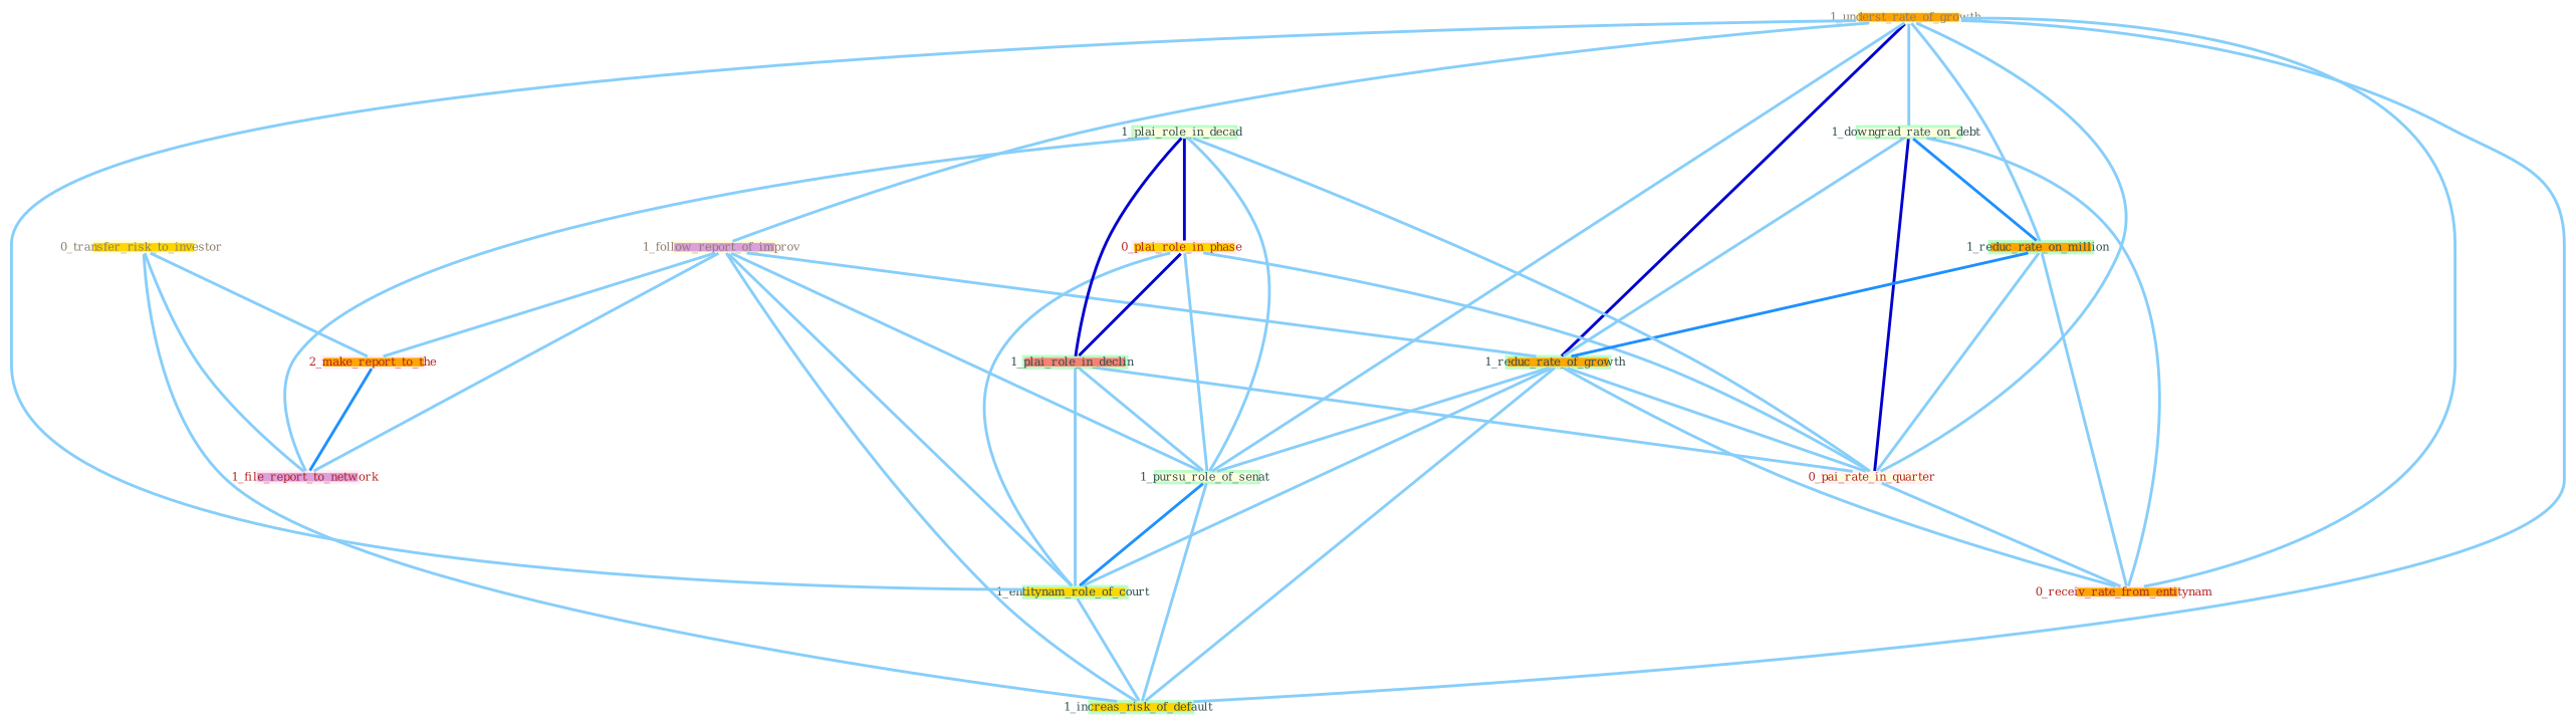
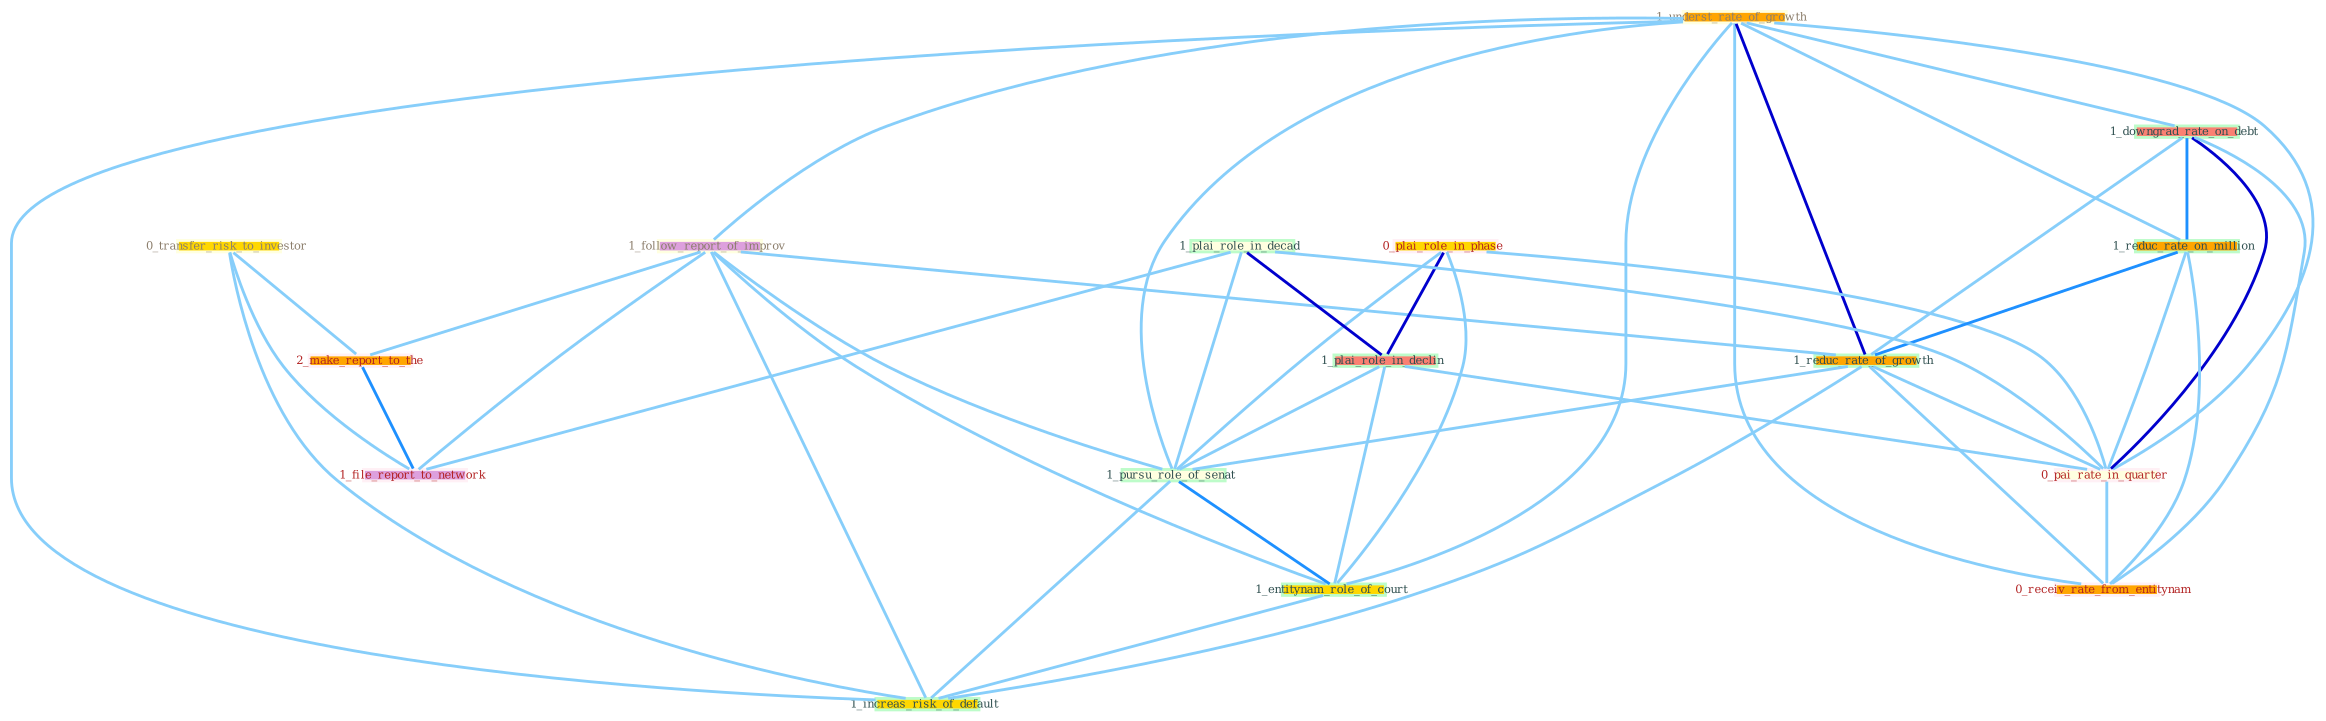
  graph {
    node [color="#BDFCC9" fillcolor=orange fixedsize=true fontcolor="#2f4f4f" fontsize=4 shape=polygon style=filled]
    edge [color="#87cefa" w=1]
    "1_underst_rate_of_growth " [color="#ffffe0" fontcolor="#8b7d6b" height=.06 width=.5]
    "1_follow_report_of_improv " [color="#ffffe0" fillcolor=plum fontcolor="#8b7d6b" height=.06 width=.5]
    "0_transfer_risk_to_investor " [color="#ffffe0" fillcolor=gold fontcolor="#8b7d6b" height=.06 width=.5]
    "0_plai_role_in_phase " [color="#fff0f5" fillcolor=gold fontcolor="#b22222" height=.06 width=.5]
    n5 [color="#fff0f5" fontcolor="#b22222" height=.06 label="2_make_report_to_the" width=.5]
    "0_pai_rate_in_quarter " [color="#fff0f5" fillcolor=lightyellow fontcolor="#b22222" height=.06 width=.5]
    "1_file_report_to_network " [color="#fff0f5" fillcolor=plum fontcolor="#b22222" height=.06 width=.5]
    "0_receiv_rate_from_entitynam " [color="#fff0f5" fontcolor="#b22222" height=.06 width=.5]
-   "1_downgrad_rate_on_debt " [fillcolor=lightyellow height=.06 width=.5]
+   "1_downgrad_rate_on_debt " [fillcolor=salmon height=.06 width=.5]
    "1_reduc_rate_on_million " [height=.06 width=.5]
    "1_reduc_rate_of_growth " [height=.06 width=.5]
    "1_pursu_role_of_senat " [fillcolor=lightyellow height=.06 width=.5]
    "1_entitynam_role_of_court " [fillcolor=gold height=.06 width=.5]
    "1_increas_risk_of_default " [fillcolor=gold height=.06 width=.5]
    "1_plai_role_in_declin " [fillcolor=salmon height=.06 width=.5]
    "1_plai_role_in_decad " [fillcolor=lightyellow height=.06 width=.5]
    subgraph sub_1 {
      "1_underst_rate_of_growth "
      "1_follow_report_of_improv "
      "0_transfer_risk_to_investor "
    }
    subgraph sub_2 {
      "0_plai_role_in_phase "
      n5
      "0_pai_rate_in_quarter "
      "1_file_report_to_network "
      "0_receiv_rate_from_entitynam "
    }
    "1_underst_rate_of_growth " -- "1_follow_report_of_improv "
    "1_underst_rate_of_growth " -- "0_pai_rate_in_quarter "
    "1_underst_rate_of_growth " -- "0_receiv_rate_from_entitynam "
    "1_underst_rate_of_growth " -- "1_downgrad_rate_on_debt "
    "1_underst_rate_of_growth " -- "1_reduc_rate_on_million "
    "1_underst_rate_of_growth " -- "1_reduc_rate_of_growth " [color="#0000cd" w=3]
    "1_underst_rate_of_growth " -- "1_pursu_role_of_senat "
    "1_underst_rate_of_growth " -- "1_entitynam_role_of_court "
    "1_underst_rate_of_growth " -- "1_increas_risk_of_default "
    "1_follow_report_of_improv " -- n5
    "1_follow_report_of_improv " -- "1_file_report_to_network "
    "1_follow_report_of_improv " -- "1_reduc_rate_of_growth "
    "1_follow_report_of_improv " -- "1_pursu_role_of_senat "
    "1_follow_report_of_improv " -- "1_entitynam_role_of_court "
    "1_follow_report_of_improv " -- "1_increas_risk_of_default "
    "0_transfer_risk_to_investor " -- n5
    "0_transfer_risk_to_investor " -- "1_file_report_to_network "
    "0_transfer_risk_to_investor " -- "1_increas_risk_of_default "
    "0_plai_role_in_phase " -- "0_pai_rate_in_quarter "
    "0_plai_role_in_phase " -- "1_pursu_role_of_senat "
    "0_plai_role_in_phase " -- "1_entitynam_role_of_court "
    "0_plai_role_in_phase " -- "1_plai_role_in_declin " [color="#0000cd" w=3]
    n5 -- "1_file_report_to_network " [color="#1e90ff" w=2]
    "0_pai_rate_in_quarter " -- "0_receiv_rate_from_entitynam "
    "1_downgrad_rate_on_debt " -- "0_pai_rate_in_quarter " [color="#0000cd"]
    "1_downgrad_rate_on_debt " -- "0_receiv_rate_from_entitynam "
    "1_downgrad_rate_on_debt " -- "1_reduc_rate_on_million " [color="#1e90ff" w=2]
    "1_downgrad_rate_on_debt " -- "1_reduc_rate_of_growth "
    "1_reduc_rate_on_million " -- "0_pai_rate_in_quarter "
    "1_reduc_rate_on_million " -- "0_receiv_rate_from_entitynam "
    "1_reduc_rate_on_million " -- "1_reduc_rate_of_growth " [color="#1e90ff" w=2]
    "1_reduc_rate_of_growth " -- "0_pai_rate_in_quarter "
    "1_reduc_rate_of_growth " -- "0_receiv_rate_from_entitynam "
    "1_reduc_rate_of_growth " -- "1_pursu_role_of_senat "
-   "1_reduc_rate_of_growth " -- "1_entitynam_role_of_court "
    "1_reduc_rate_of_growth " -- "1_increas_risk_of_default "
    "1_pursu_role_of_senat " -- "1_entitynam_role_of_court " [color="#1e90ff" w=2]
    "1_pursu_role_of_senat " -- "1_increas_risk_of_default "
    "1_entitynam_role_of_court " -- "1_increas_risk_of_default "
    "1_plai_role_in_declin " -- "0_pai_rate_in_quarter "
    "1_plai_role_in_declin " -- "1_pursu_role_of_senat "
    "1_plai_role_in_declin " -- "1_entitynam_role_of_court "
-   "1_plai_role_in_decad " -- "0_plai_role_in_phase " [color="#0000cd" w=3]
    "1_plai_role_in_decad " -- "0_pai_rate_in_quarter "
    "1_plai_role_in_decad " -- "1_file_report_to_network "
    "1_plai_role_in_decad " -- "1_pursu_role_of_senat "
    "1_plai_role_in_decad " -- "1_plai_role_in_declin " [color="#0000cd" w=3]
  }
